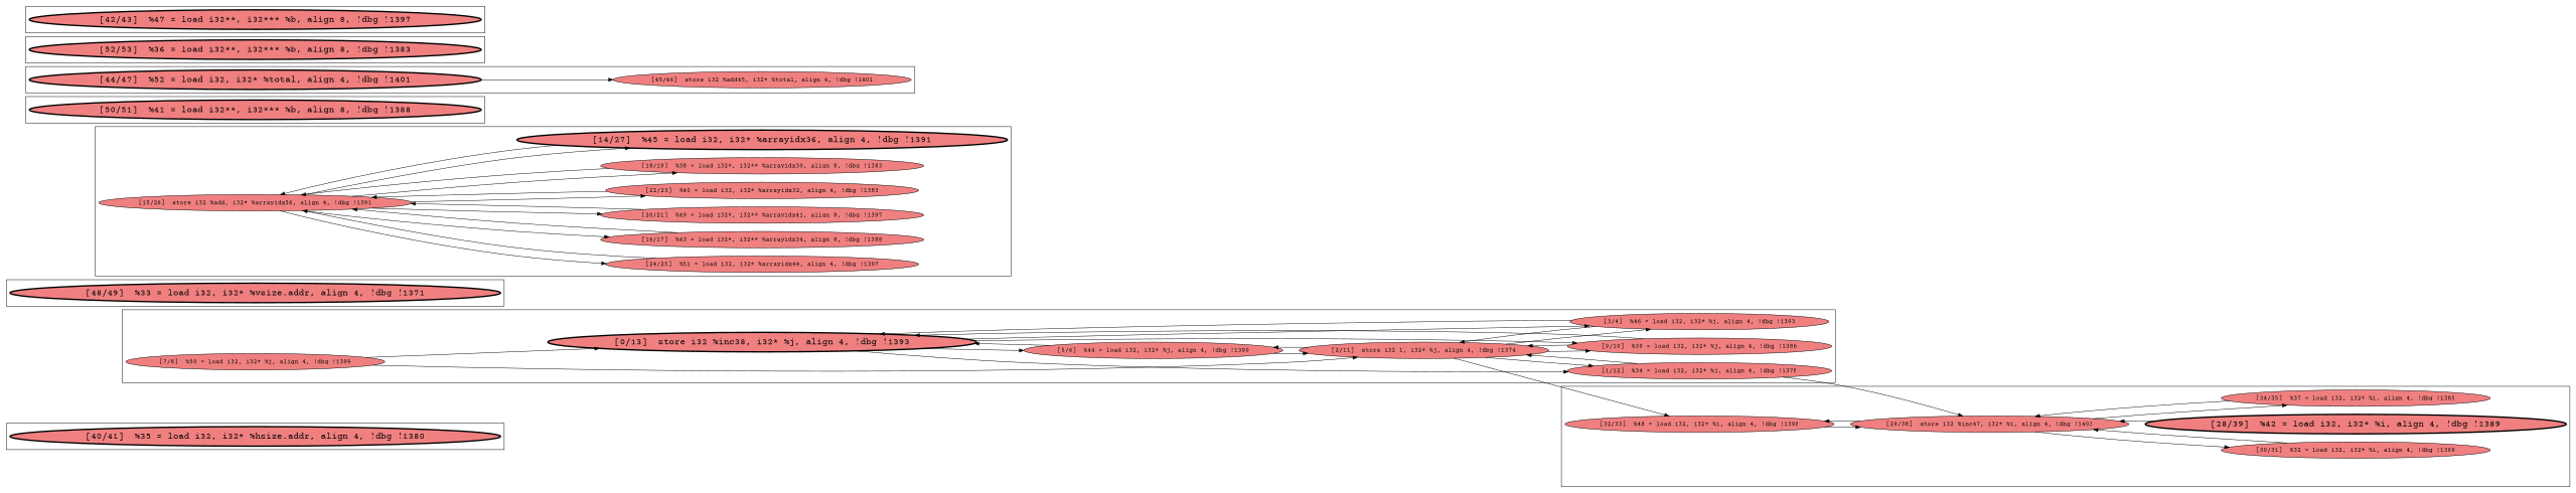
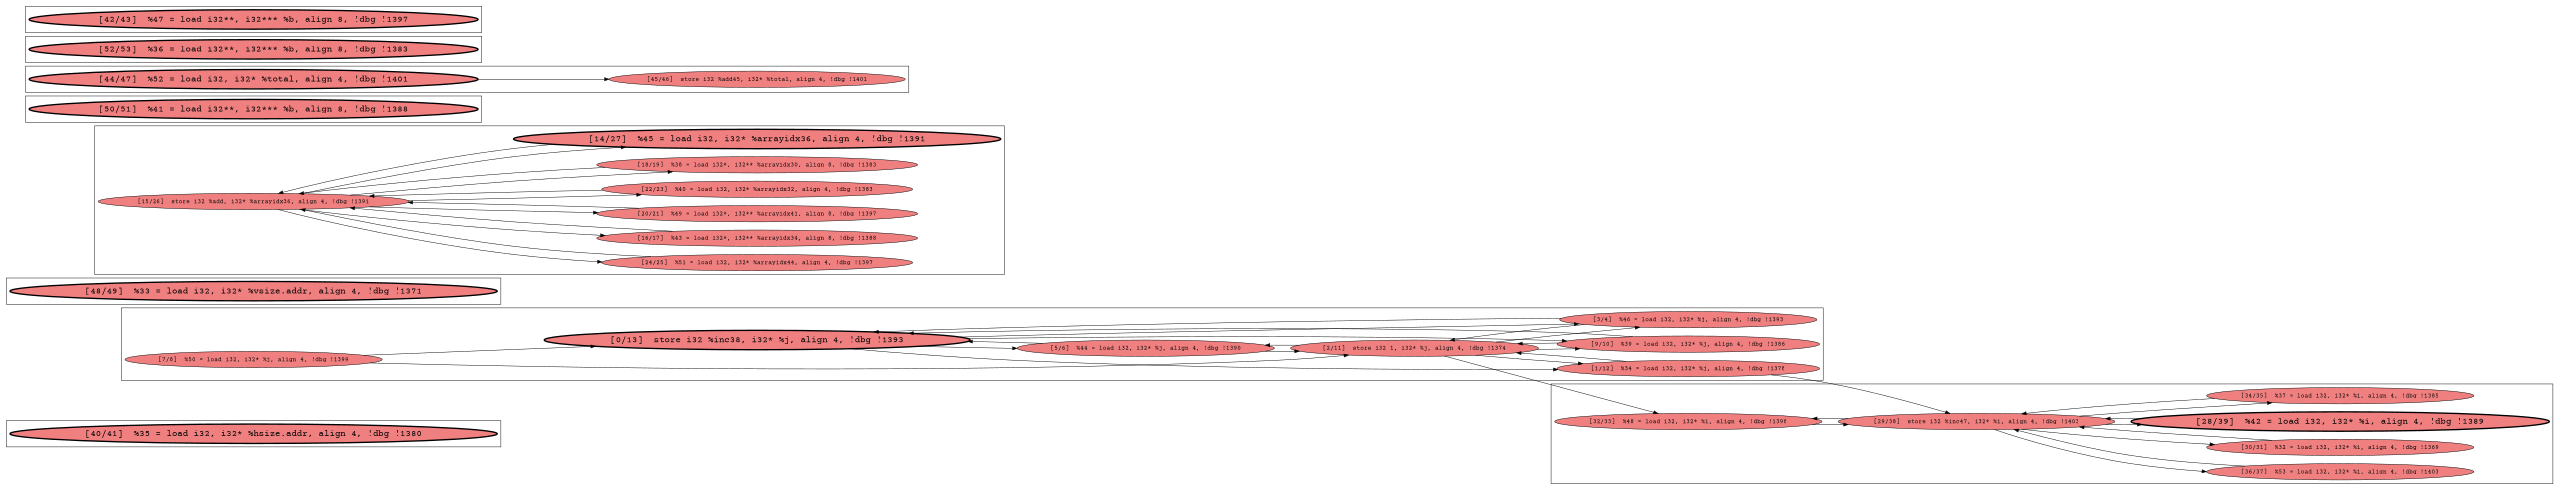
  digraph {
    fontname="Courier Prime"
    rankdir=LR
    node [fillcolor=lightcoral fontname="Courier Prime" shape=ellipse style=filled]
    edge [fontname="Courier Prime"]
    n1 [fontsize=20 label="[40/41]  %35 = load i32, i32* %hsize.addr, align 4, !dbg !1380" penwidth=3.0]
    n2 [label="[7/8]  %50 = load i32, i32* %j, align 4, !dbg !1399"]
    n3 [fontsize=20 label="[0/13]  store i32 %inc38, i32* %j, align 4, !dbg !1393" penwidth=3.0]
    n4 [label="[2/11]  store i32 1, i32* %j, align 4, !dbg !1374"]
    n5 [label="[5/6]  %44 = load i32, i32* %j, align 4, !dbg !1390"]
    n6 [label="[3/4]  %46 = load i32, i32* %j, align 4, !dbg !1393"]
    n7 [label="[9/10]  %39 = load i32, i32* %j, align 4, !dbg !1386"]
    n8 [label="[1/12]  %34 = load i32, i32* %j, align 4, !dbg !1378"]
    n9 [fontsize=20 label="[48/49]  %33 = load i32, i32* %vsize.addr, align 4, !dbg !1371" penwidth=3.0]
    n10 [label="[15/26]  store i32 %add, i32* %arrayidx36, align 4, !dbg !1391"]
    n11 [label="[24/25]  %51 = load i32, i32* %arrayidx44, align 4, !dbg !1397"]
    n12 [label="[16/17]  %43 = load i32*, i32** %arrayidx34, align 8, !dbg !1388"]
    n13 [label="[20/21]  %49 = load i32*, i32** %arrayidx41, align 8, !dbg !1397"]
    n14 [label="[22/23]  %40 = load i32, i32* %arrayidx32, align 4, !dbg !1383"]
    n15 [label="[18/19]  %38 = load i32*, i32** %arrayidx30, align 8, !dbg !1383"]
    n16 [fontsize=20 label="[14/27]  %45 = load i32, i32* %arrayidx36, align 4, !dbg !1391" penwidth=3.0]
    n17 [fontsize=20 label="[50/51]  %41 = load i32**, i32*** %b, align 8, !dbg !1388" penwidth=3.0]
    n18 [label="[32/33]  %48 = load i32, i32* %i, align 4, !dbg !1398"]
    n19 [label="[29/38]  store i32 %inc47, i32* %i, align 4, !dbg !1403"]
+   n20 [label="[36/37]  %53 = load i32, i32* %i, align 4, !dbg !1403"]
    n21 [label="[30/31]  %32 = load i32, i32* %i, align 4, !dbg !1369"]
    n22 [fontsize=20 label="[28/39]  %42 = load i32, i32* %i, align 4, !dbg !1389" penwidth=3.0]
    n23 [label="[34/35]  %37 = load i32, i32* %i, align 4, !dbg !1385"]
    n24 [label="[45/46]  store i32 %add45, i32* %total, align 4, !dbg !1401"]
    n25 [fontsize=20 label="[44/47]  %52 = load i32, i32* %total, align 4, !dbg !1401" penwidth=3.0]
    n26 [fontsize=20 label="[52/53]  %36 = load i32**, i32*** %b, align 8, !dbg !1383" penwidth=3.0]
    n27 [fontsize=20 label="[42/43]  %47 = load i32**, i32*** %b, align 8, !dbg !1397" penwidth=3.0]
    subgraph cluster_1 {
      n1
    }
    subgraph cluster_2 {
      n2
      n3
      n4
      n5
      n6
      n7
      n8
    }
    subgraph cluster_3 {
      n9
    }
    subgraph cluster_4 {
      n10
      n11
      n12
      n13
      n14
      n15
      n16
    }
    subgraph cluster_5 {
      n17
    }
    subgraph cluster_6 {
      n18
      n19
+     n20
      n21
      n22
      n23
    }
    subgraph cluster_7 {
      n24
      n25
    }
    subgraph cluster_8 {
      n26
    }
    subgraph cluster_9 {
      n27
    }
    n2 -> n3
    n2 -> n4
    n3 -> n5
    n3 -> n6
    n3 -> n7
    n3 -> n8
    n4 -> n5
    n4 -> n6
    n4 -> n7
    n4 -> n8
    n4 -> n18
    n5 -> n3
    n5 -> n4
    n6 -> n3
    n6 -> n4
    n7 -> n3
    n7 -> n4
    n8 -> n4
    n8 -> n19
    n10 -> n11
    n10 -> n12
    n10 -> n13
    n10 -> n14
    n10 -> n15
    n10 -> n16
    n11 -> n10
    n12 -> n10
    n13 -> n10
    n14 -> n10
    n15 -> n10
    n16 -> n10
    n18 -> n19
    n19 -> n18
+   n19 -> n20
    n19 -> n21
+   n19 -> n22
    n19 -> n23
+   n20 -> n19
    n21 -> n19
    n22 -> n19
    n23 -> n19
    n25 -> n24
  }
